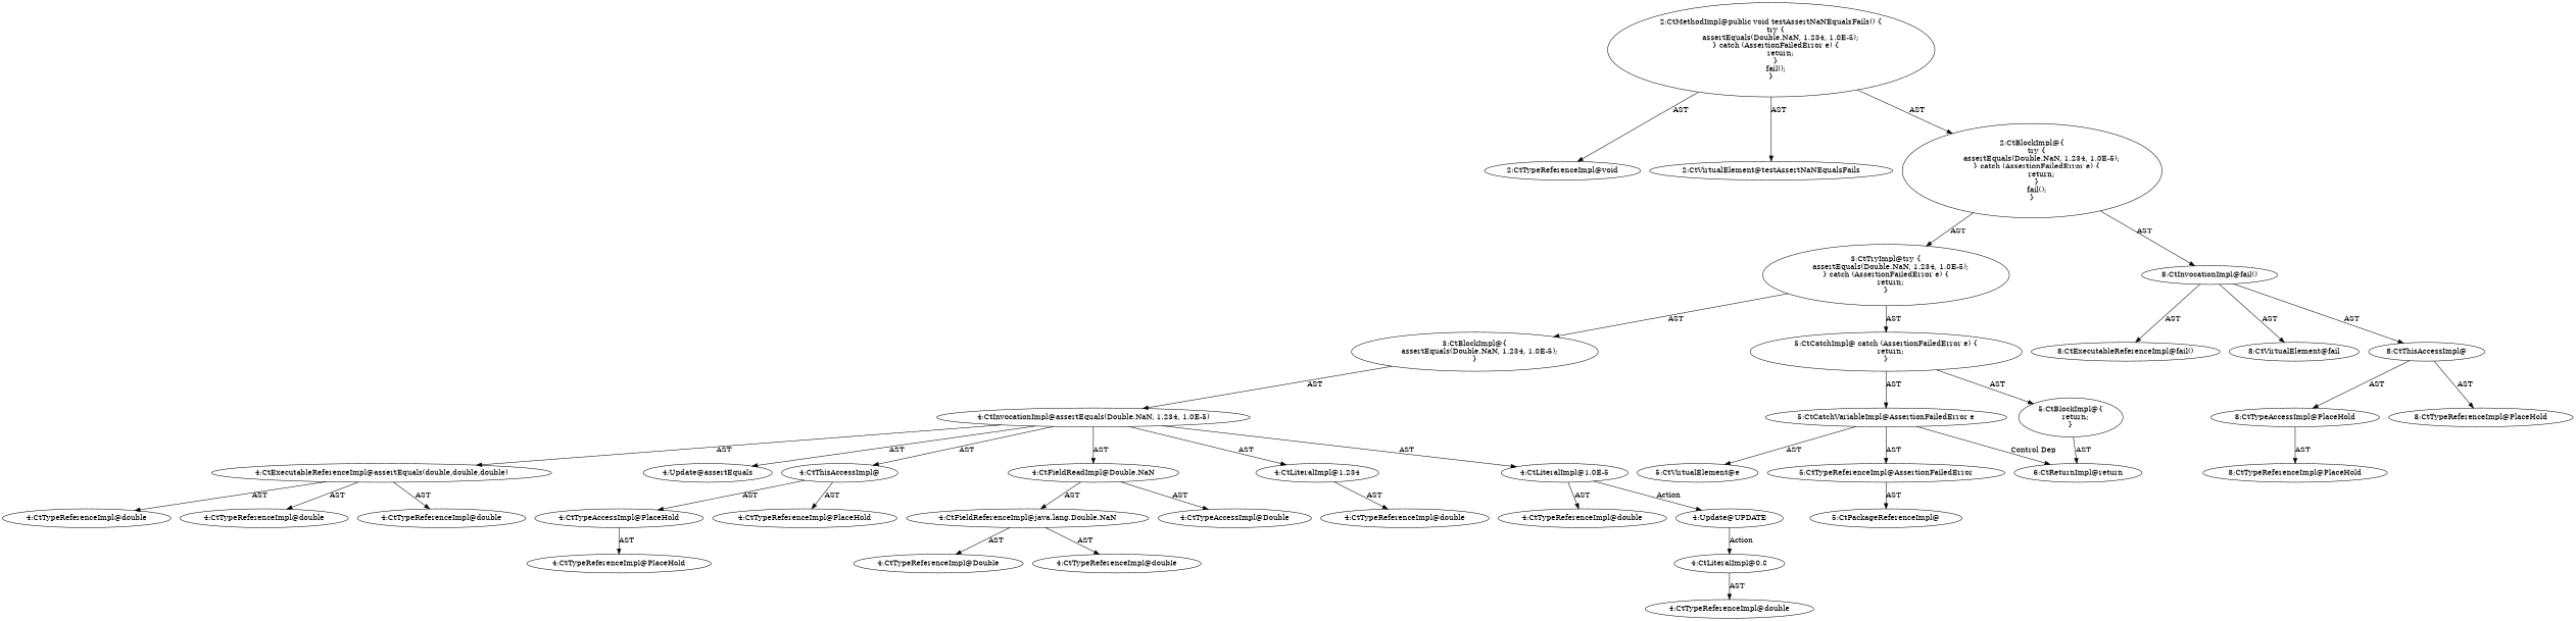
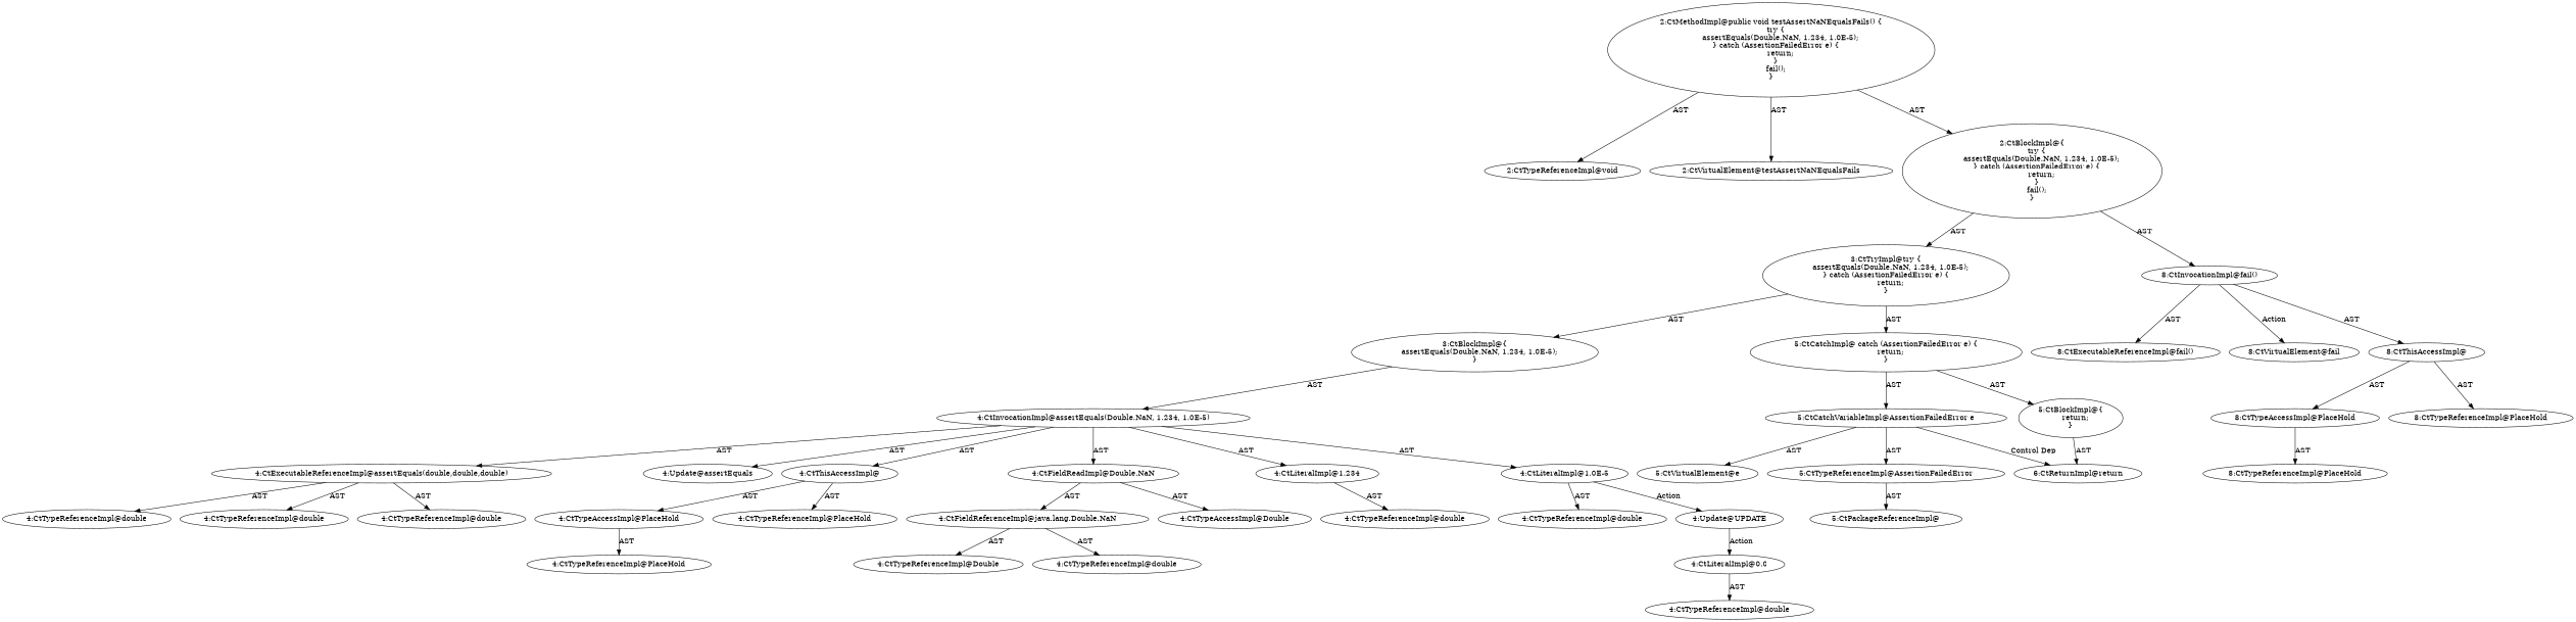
  digraph {
    node [shape=ellipse]
    n1 [label="2:CtTypeReferenceImpl@void"]
    n2 [label="2:CtVirtualElement@testAssertNaNEqualsFails"]
    n3 [label="4:CtExecutableReferenceImpl@assertEquals(double,double,double)"]
    n4 [label="4:CtTypeReferenceImpl@double"]
    n5 [label="4:CtTypeReferenceImpl@double"]
    n6 [label="4:CtTypeReferenceImpl@double"]
    n7 [label="4:Update@assertEquals"]
    n8 [label="4:CtTypeAccessImpl@PlaceHold"]
    n9 [label="4:CtTypeReferenceImpl@PlaceHold"]
    n10 [label="4:CtThisAccessImpl@"]
    n11 [label="4:CtTypeReferenceImpl@PlaceHold"]
    n12 [label="4:CtFieldReferenceImpl@java.lang.Double.NaN"]
    n13 [label="4:CtTypeReferenceImpl@Double"]
    n14 [label="4:CtTypeReferenceImpl@double"]
    n15 [label="4:CtFieldReadImpl@Double.NaN"]
    n16 [label="4:CtTypeAccessImpl@Double"]
    n17 [label="4:CtLiteralImpl@1.234"]
    n18 [label="4:CtTypeReferenceImpl@double"]
    n19 [label="4:CtLiteralImpl@1.0E-5"]
    n20 [label="4:CtTypeReferenceImpl@double"]
    n21 [label="4:Update@UPDATE"]
    n22 [label="4:CtLiteralImpl@0.0"]
    n23 [label="4:CtInvocationImpl@assertEquals(Double.NaN, 1.234, 1.0E-5)"]
    n24 [label="3:CtBlockImpl@\{\n    assertEquals(Double.NaN, 1.234, 1.0E-5);\n\}"]
    n25 [label="5:CtVirtualElement@e"]
    n26 [label="5:CtTypeReferenceImpl@AssertionFailedError"]
    n27 [label="5:CtPackageReferenceImpl@"]
    n28 [label="5:CtCatchVariableImpl@AssertionFailedError e"]
    n29 [label="6:CtReturnImpl@return"]
    n30 [label="5:CtBlockImpl@\{\n    return;\n\}"]
    n31 [label="5:CtCatchImpl@ catch (AssertionFailedError e) \{\n    return;\n\}"]
    n32 [label="3:CtTryImpl@try \{\n    assertEquals(Double.NaN, 1.234, 1.0E-5);\n\} catch (AssertionFailedError e) \{\n    return;\n\}"]
    n33 [label="8:CtExecutableReferenceImpl@fail()"]
    n34 [label="8:CtVirtualElement@fail"]
    n35 [label="8:CtTypeAccessImpl@PlaceHold"]
    n36 [label="8:CtTypeReferenceImpl@PlaceHold"]
    n37 [label="8:CtThisAccessImpl@"]
    n38 [label="8:CtTypeReferenceImpl@PlaceHold"]
    n39 [label="8:CtInvocationImpl@fail()"]
    n40 [label="2:CtBlockImpl@\{\n    try \{\n        assertEquals(Double.NaN, 1.234, 1.0E-5);\n    \} catch (AssertionFailedError e) \{\n        return;\n    \}\n    fail();\n\}"]
    n41 [label="2:CtMethodImpl@public void testAssertNaNEqualsFails() \{\n    try \{\n        assertEquals(Double.NaN, 1.234, 1.0E-5);\n    \} catch (AssertionFailedError e) \{\n        return;\n    \}\n    fail();\n\}"]
    n42 [label="4:CtTypeReferenceImpl@double"]
    n3 -> n4 [label=AST]
    n3 -> n5 [label=AST]
    n3 -> n6 [label=AST]
    n8 -> n9 [label=AST]
    n10 -> n8 [label=AST]
    n10 -> n11 [label=AST]
    n12 -> n13 [label=AST]
    n12 -> n14 [label=AST]
    n15 -> n12 [label=AST]
    n15 -> n16 [label=AST]
    n17 -> n18 [label=AST]
    n19 -> n20 [label=AST]
    n19 -> n21 [label=Action]
    n21 -> n22 [label=Action]
    n22 -> n42 [label=AST]
    n23 -> n3 [label=AST]
    n23 -> n7 [label=AST]
    n23 -> n10 [label=AST]
    n23 -> n15 [label=AST]
    n23 -> n17 [label=AST]
    n23 -> n19 [label=AST]
    n24 -> n23 [label=AST]
    n26 -> n27 [label=AST]
    n28 -> n25 [label=AST]
    n28 -> n26 [label=AST]
    n28 -> n29 [label="Control Dep"]
    n30 -> n29 [label=AST]
    n31 -> n28 [label=AST]
    n31 -> n30 [label=AST]
    n32 -> n24 [label=AST]
    n32 -> n31 [label=AST]
    n35 -> n36 [label=AST]
    n37 -> n35 [label=AST]
    n37 -> n38 [label=AST]
    n39 -> n33 [label=AST]
-   n39 -> n34 [label=AST]
+   n39 -> n34 [label=Action]
    n39 -> n37 [label=AST]
    n40 -> n32 [label=AST]
    n40 -> n39 [label=AST]
    n41 -> n1 [label=AST]
    n41 -> n2 [label=AST]
    n41 -> n40 [label=AST]
  }
